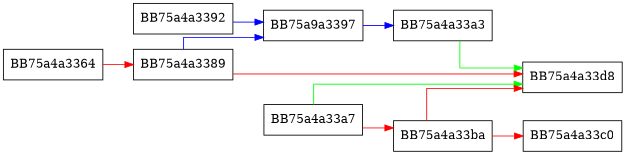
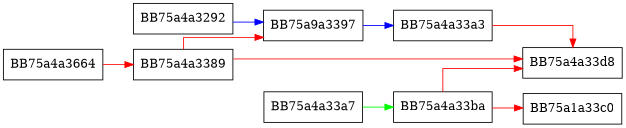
  digraph {
    rankdir=LR
    splines=ortho
    node [shape=box]
    edge [color=red]
-   BB75a4a3364
+   BB75a4a3364 [label=BB75a4a3664]
    BB75a4a3389
    n3 [label=BB75a9a3397]
-   BB75a4a3392
+   BB75a4a3392 [label=BB75a4a3292]
    BB75a4a33d8
    BB75a4a33a3
    BB75a4a33a7
    BB75a4a33ba
-   BB75a4a33c0
+   BB75a4a33c0 [label=BB75a1a33c0]
    BB75a4a3364 -> BB75a4a3389
-   BB75a4a3389 -> n3 [color=blue]
+   BB75a4a3389 -> n3
    BB75a4a3389 -> BB75a4a33d8
    n3 -> BB75a4a33a3 [color=blue]
    BB75a4a3392 -> n3 [color=blue]
-   BB75a4a33a3 -> BB75a4a33d8 [color=green]
-   BB75a4a33a7 -> BB75a4a33d8 [color=green]
-   BB75a4a33a7 -> BB75a4a33ba
+   BB75a4a33a3 -> BB75a4a33d8
+   BB75a4a33a7 -> BB75a4a33ba [color=green]
    BB75a4a33ba -> BB75a4a33d8
    BB75a4a33ba -> BB75a4a33c0
  }
